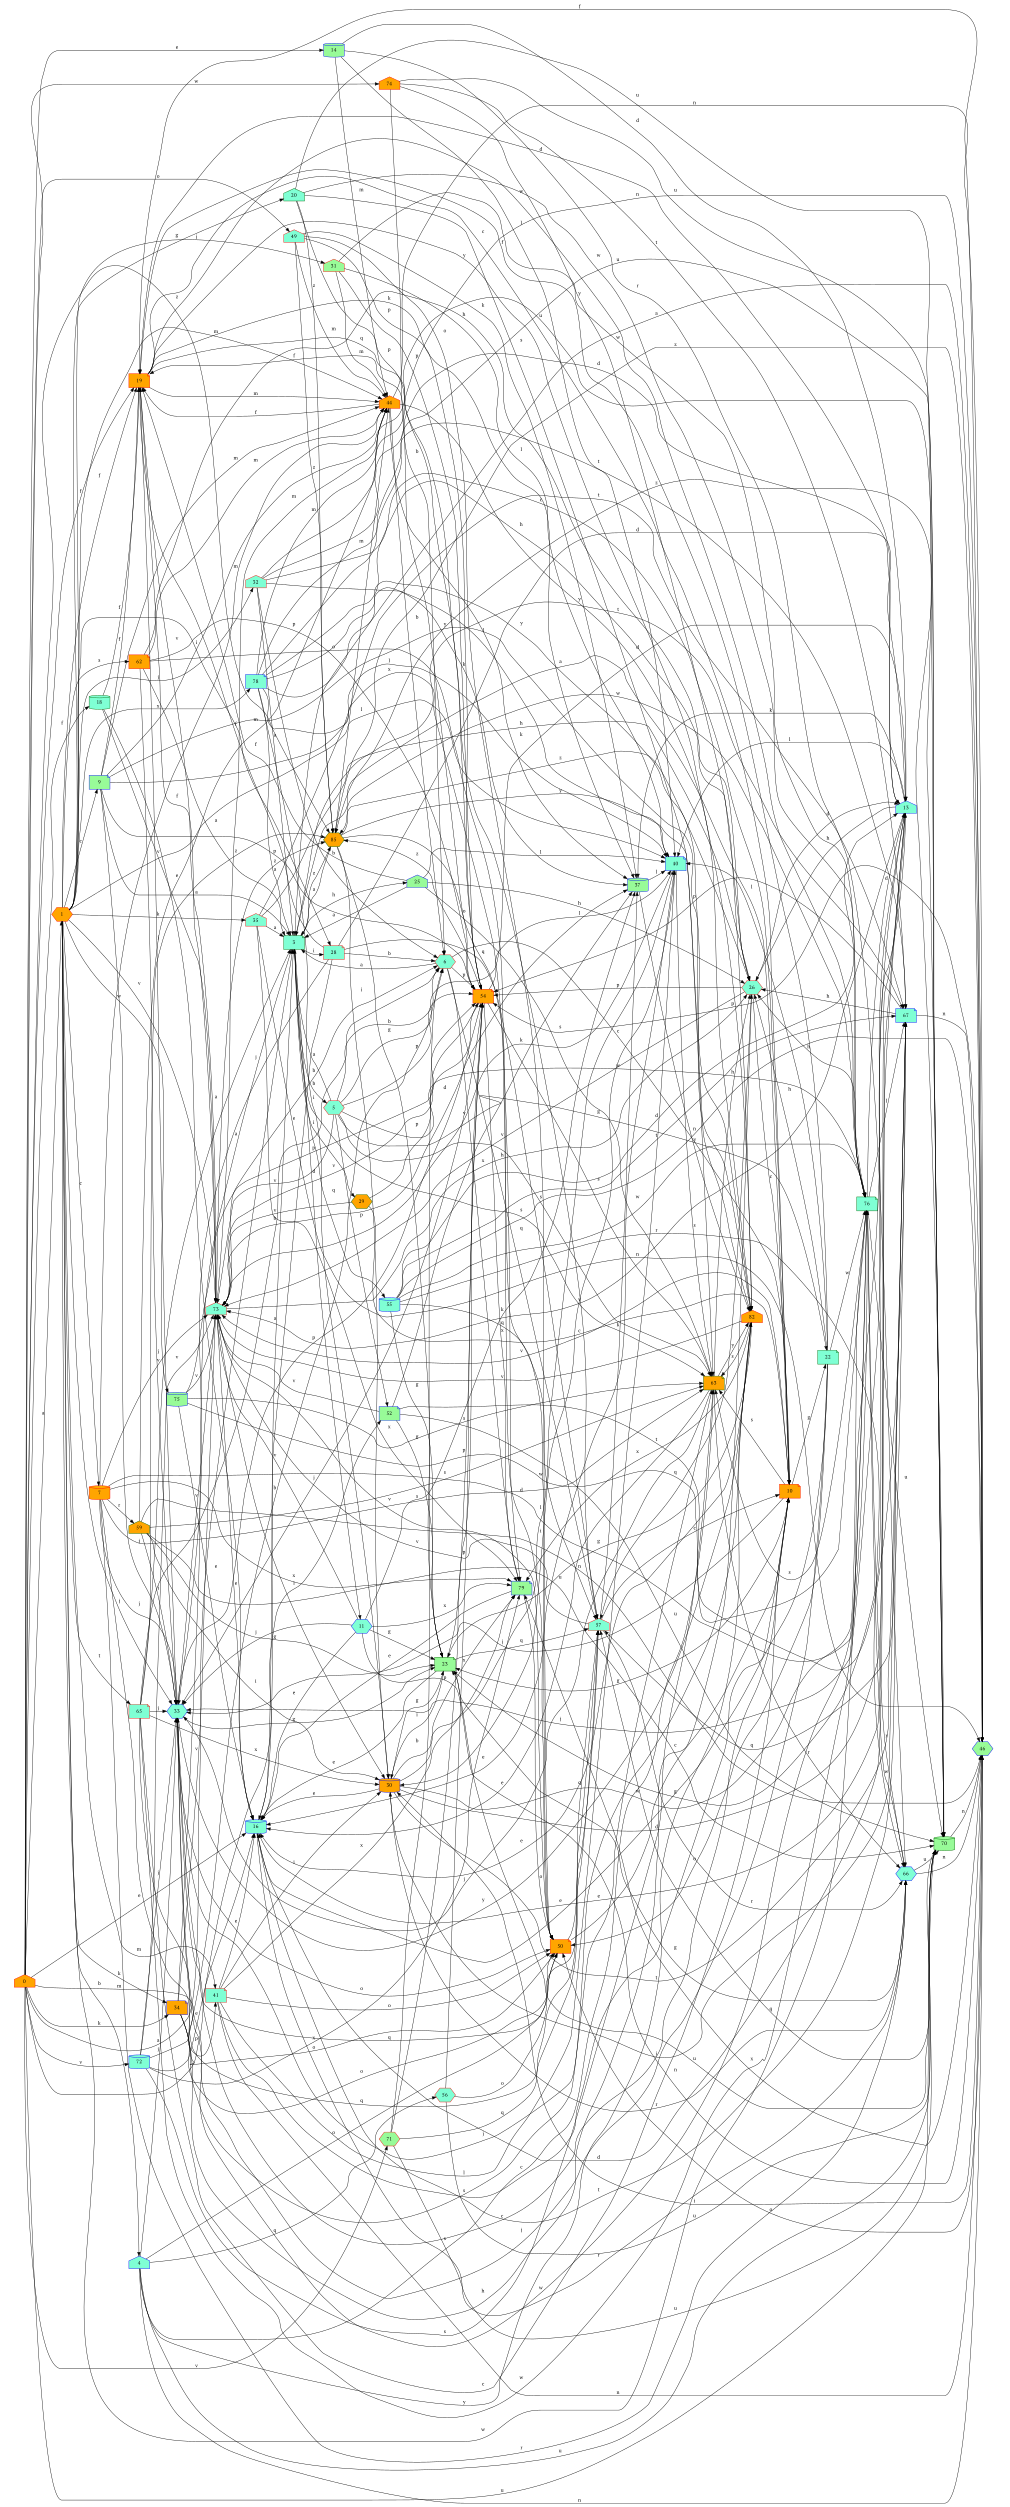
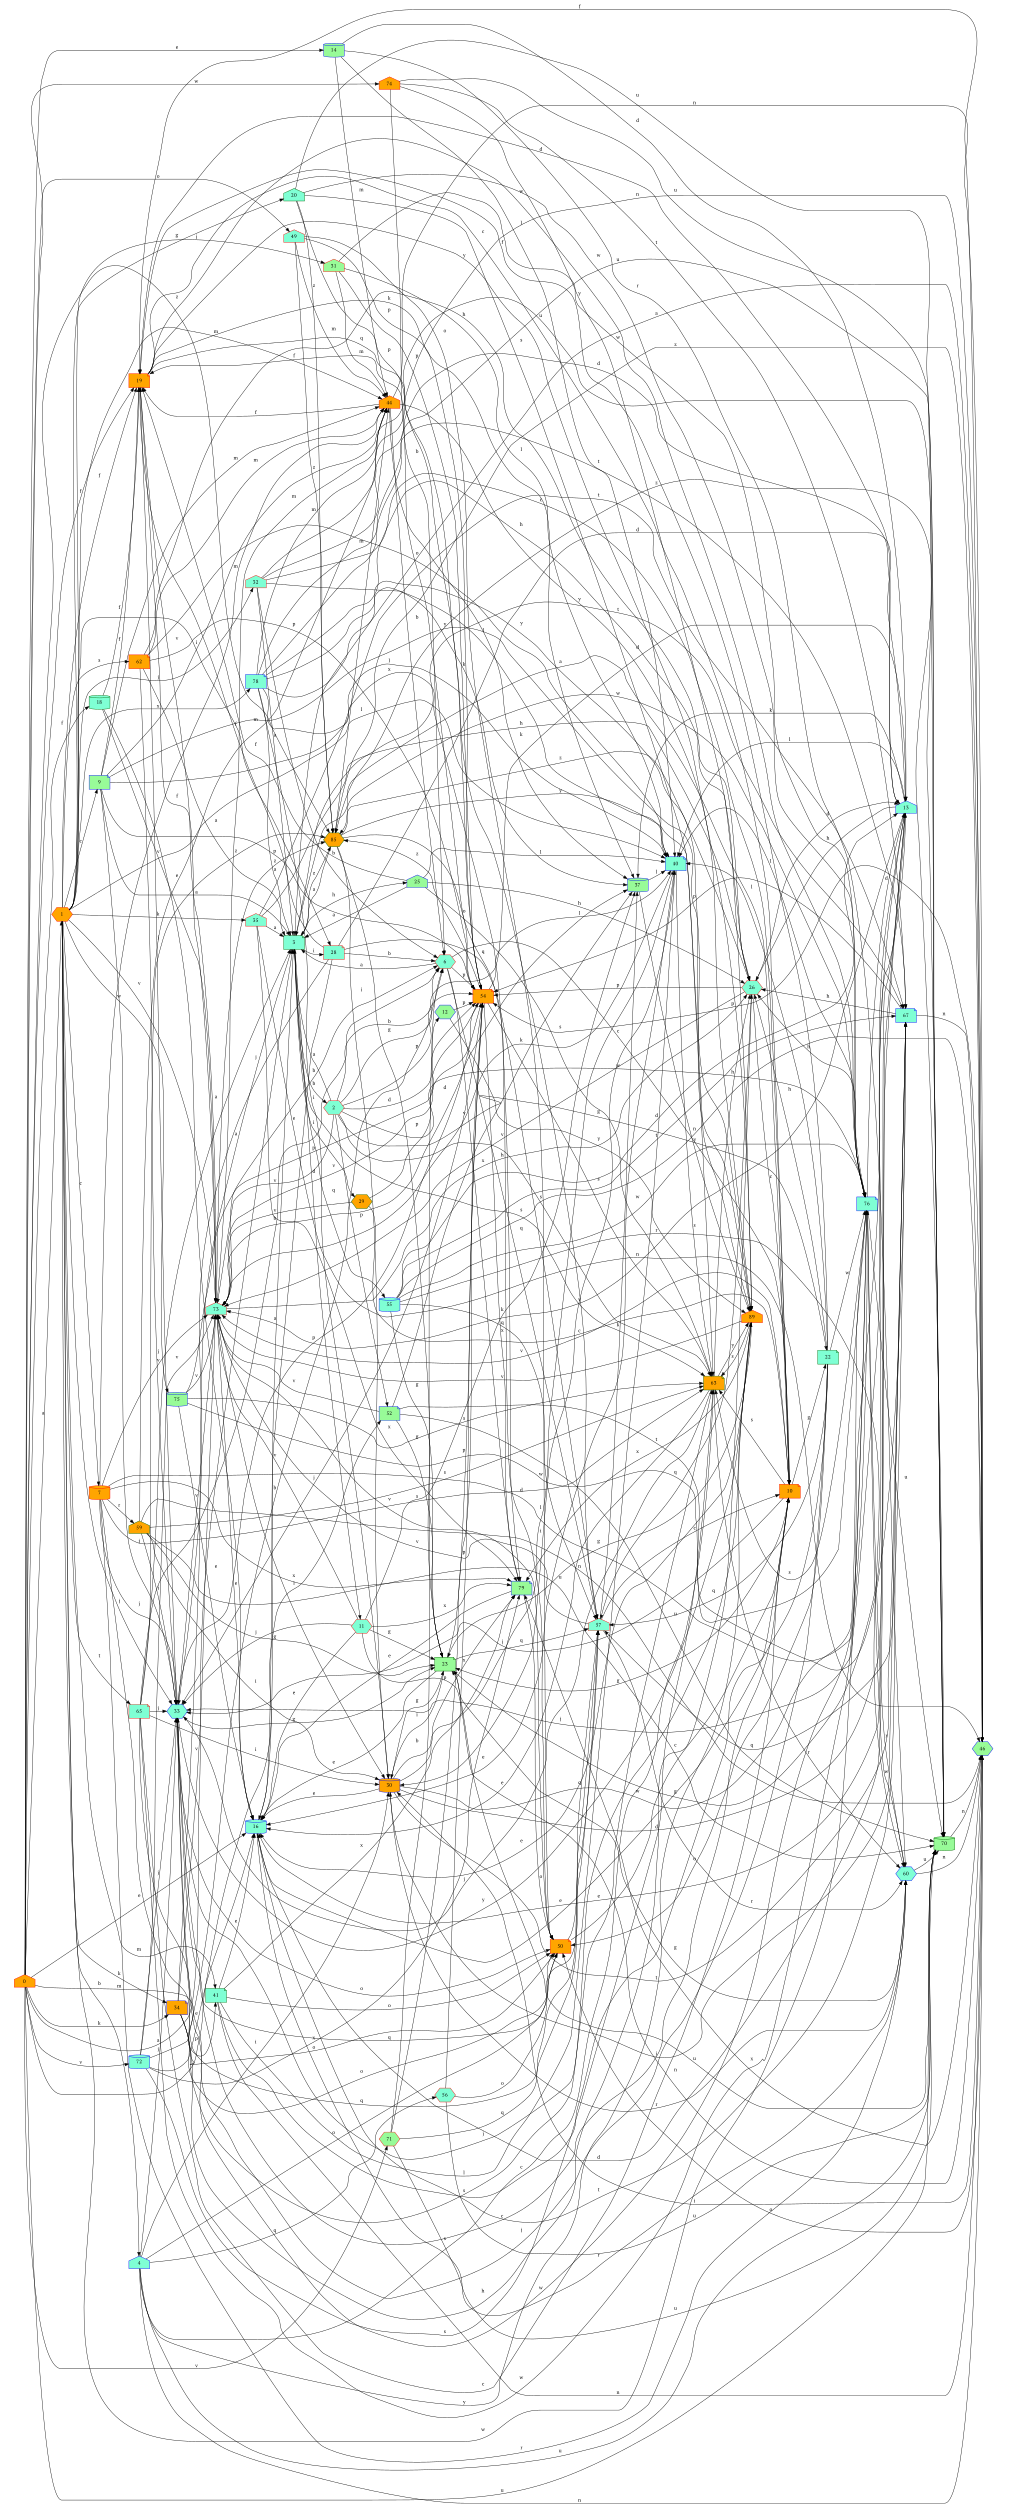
  strict digraph {
    fontname="PT Serif"
    rankdir=LR
    node [color=red fillcolor=aquamarine fontname="PT Serif" shape=note style=filled]
    edge [fontname="PT Serif"]
    0 [fillcolor=orange shape=house]
    1 [fillcolor=orange shape=hexagon]
    3 [color=darkgreen]
    14 [color=blue fillcolor=palegreen shape=cylinder]
    16 [color=blue shape=cylinder]
    18 [color=darkgreen shape=cylinder]
    19 [fillcolor=orange]
    34 [color=blue fillcolor=orange]
-   41
+   41 [color=darkgreen]
    49 [shape=house]
    n11 [color=blue fillcolor=palegreen label=52]
    70 [color=darkgreen fillcolor=palegreen shape=cylinder]
    71 [fillcolor=palegreen shape=hexagon]
    72 [color=blue shape=cylinder]
    74 [fillcolor=orange shape=house]
    85 [color=darkgreen fillcolor=orange shape=hexagon]
    4 [color=blue shape=house]
    7 [fillcolor=orange shape=cylinder]
    9 [color=blue fillcolor=palegreen]
    20 [color=darkgreen shape=house]
    28
    31 [fillcolor=palegreen shape=house]
    32 [shape=house]
    33 [color=blue shape=hexagon]
    35 [shape=house]
    40 [color=blue]
    44 [fillcolor=orange shape=house]
    62 [fillcolor=orange]
    65
    73 [shape=house]
    75 [color=blue fillcolor=palegreen shape=cylinder]
-   76 [color=darkgreen]
+   76 [color=blue]
    78 [color=blue]
-   5 [shape=hexagon]
-   11 [color=blue shape=hexagon]
+   5 [shape=hexagon label=2]
+   11 [shape=hexagon]
    25 [color=blue fillcolor=palegreen shape=house]
    29 [color=darkgreen fillcolor=orange shape=hexagon]
    55 [color=blue shape=cylinder]
    63 [color=darkgreen fillcolor=orange]
    67 [color=blue]
    13 [color=blue shape=house]
-   60 [color=blue shape=hexagon label=66]
-   82 [fillcolor=orange shape=house]
+   60 [color=blue shape=hexagon]
+   82 [fillcolor=orange shape=house label=89]
    10 [fillcolor=orange]
    57 [shape=house]
    37 [color=blue fillcolor=palegreen shape=cylinder]
    50 [fillcolor=orange]
    26 [shape=hexagon]
    46 [color=blue fillcolor=palegreen shape=hexagon]
    79 [color=blue fillcolor=palegreen]
    54 [fillcolor=orange]
    23 [color=darkgreen fillcolor=palegreen]
    6 [shape=hexagon]
    30 [color=blue fillcolor=orange shape=cylinder]
    56 [shape=hexagon]
    59 [color=darkgreen fillcolor=orange shape=house]
+   12 [color=blue fillcolor=palegreen shape=hexagon]
    22 [color=darkgreen]
    0 -> 1 [label=a]
    0 -> 3 [label=a]
    0 -> 14 [label=e]
    0 -> 16 [label=e]
    0 -> 18 [label=f]
    0 -> 19 [label=f]
    0 -> 34 [label=k]
    0 -> 41 [label=m]
    0 -> 49 [label=o]
    0 -> n11 [label=p]
    0 -> 70 [label=u]
    0 -> 71 [label=v]
    0 -> 72 [label=v]
    0 -> 74 [label=w]
    0 -> 85 [label=z]
    1 -> 19 [label=f]
    1 -> 34 [label=k]
    1 -> 41 [label=m]
    1 -> 4 [label=b]
    1 -> 7 [label=c]
    1 -> 9 [label=c]
    1 -> 20 [label=g]
    1 -> 28 [label=i]
    1 -> 31 [label=j]
    1 -> 32 [label=j]
    1 -> 33 [label=j]
    1 -> 35 [label=k]
    1 -> 40 [label=l]
    1 -> 44 [label=m]
    1 -> 62 [label=s]
    1 -> 65 [label=t]
    1 -> 73 [label=v]
    1 -> 75 [label=w]
    1 -> 76 [label=w]
    1 -> 78 [label=x]
    3 -> 85 [label=z]
    3 -> 28 [label=i]
    3 -> 5 [label=b]
    3 -> 11 [label=d]
    3 -> 25 [label=h]
    3 -> 29 [label=i]
    3 -> 55 [label=q]
    3 -> 63 [label=s]
    3 -> 67 [label=t]
    14 -> 40 [label=l]
    14 -> 44 [label=m]
    14 -> 13 [label=d]
    14 -> 60 [label=r]
    16 -> 3 [label=a]
    16 -> 67 [label=t]
    16 -> 13 [label=d]
    16 -> 60 [label=r]
    18 -> 16 [label=e]
    18 -> 19 [label=f]
    18 -> 73 [label=v]
    19 -> 33 [label=j]
-   19 -> 44 [label=m]
    19 -> 73 [label=v]
    19 -> 76 [label=w]
    19 -> 13 [label=d]
    19 -> 82 [label=y]
    19 -> 10 [label=c]
    19 -> 57 [label=q]
    19 -> 37 [label=k]
    34 -> 3 [label=a]
    34 -> 73 [label=v]
    34 -> 63 [label=s]
    34 -> 50 [label=o]
    34 -> 26 [label=h]
    41 -> 16 [label=e]
    41 -> 40 [label=l]
    41 -> 10 [label=c]
    41 -> 50 [label=o]
    41 -> 46 [label=n]
    41 -> 79 [label=x]
    49 -> 85 [label=z]
    49 -> 44 [label=m]
-   49 -> 37 [label=k]
    49 -> 50 [label=o]
    49 -> 54 [label=p]
    n11 -> 70 [label=u]
    n11 -> 73 [label=v]
    n11 -> 67 [label=t]
    n11 -> 37 [label=k]
    n11 -> 23 [label=g]
    70 -> 85 [label=z]
-   70 -> 57 [label=q]
+   22 -> 57 [label=q]
    70 -> 46 [label=n]
    71 -> 70 [label=u]
    71 -> 57 [label=q]
    71 -> 54 [label=p]
    71 -> 6 [label=b]
    72 -> 16 [label=e]
    72 -> 33 [label=j]
    72 -> 73 [label=v]
    72 -> 63 [label=s]
    72 -> 79 [label=x]
    72 -> 6 [label=b]
    74 -> 70 [label=u]
    74 -> 67 [label=t]
    74 -> 82 [label=y]
    74 -> 6 [label=b]
    85 -> 3 [label=a]
    85 -> 44 [label=m]
    85 -> 76 [label=w]
    85 -> 82 [label=y]
    85 -> 50 [label=o]
    85 -> 23 [label=g]
    85 -> 30 [label=i]
    4 -> 70 [label=u]
    4 -> 33 [label=j]
    4 -> 63 [label=s]
    4 -> 82 [label=y]
    4 -> 50 [label=o]
    4 -> 46 [label=n]
-   41 -> 30 [label=i]
+   4 -> 30 [label=i]
    4 -> 56 [label=q]
    7 -> 33 [label=j]
    7 -> 44 [label=m]
    7 -> 73 [label=v]
    7 -> 63 [label=s]
    7 -> 13 [label=d]
    7 -> 60 [label=r]
    7 -> 50 [label=o]
    7 -> 79 [label=x]
    7 -> 59 [label=r]
    9 -> 3 [label=a]
    9 -> 19 [label=f]
    9 -> 70 [label=u]
    9 -> 33 [label=j]
    9 -> 40 [label=l]
    9 -> 44 [label=m]
    9 -> 82 [label=y]
    9 -> 54 [label=p]
    20 -> 70 [label=u]
    20 -> 85 [label=z]
    20 -> 76 [label=w]
    20 -> 63 [label=s]
    20 -> 54 [label=p]
    28 -> 16 [label=e]
    28 -> 19 [label=f]
    28 -> 33 [label=j]
    28 -> 13 [label=d]
    28 -> 57 [label=q]
    28 -> 6 [label=b]
    31 -> 40 [label=l]
    31 -> 44 [label=m]
    31 -> 76 [label=w]
    31 -> 54 [label=p]
    32 -> 3 [label=a]
    32 -> 13 [label=d]
    32 -> 10 [label=c]
    32 -> 37 [label=k]
    32 -> 46 [label=n]
    32 -> 6 [label=b]
    33 -> 73 [label=v]
    33 -> 76 [label=w]
    33 -> 82 [label=y]
    33 -> 10 [label=c]
    33 -> 57 [label=q]
    33 -> 50 [label=o]
    33 -> 54 [label=p]
    33 -> 23 [label=g]
    35 -> 3 [label=a]
    35 -> 67 [label=t]
    35 -> 26 [label=h]
    35 -> 46 [label=n]
    35 -> 79 [label=x]
    40 -> 16 [label=e]
    40 -> 73 [label=v]
    40 -> 63 [label=s]
    40 -> 30 [label=i]
    44 -> 19 [label=f]
    44 -> 82 [label=y]
    44 -> 37 [label=k]
    44 -> 46 [label=n]
    44 -> 6 [label=b]
    62 -> 3 [label=a]
    62 -> 33 [label=j]
    62 -> 44 [label=m]
-   62 -> 50 [label=o]
+   62 -> 40 [label=o]
    62 -> 26 [label=h]
    62 -> 54 [label=p]
    65 -> 3 [label=a]
    65 -> 85 [label=z]
    65 -> 33 [label=j]
    65 -> 76 [label=w]
    65 -> 10 [label=c]
    65 -> 57 [label=q]
    65 -> 6 [label=b]
-   65 -> 30 [label=x]
+   65 -> 30 [label=i]
    73 -> 16 [label=e]
    73 -> 19 [label=f]
    73 -> 85 [label=z]
    73 -> 44 [label=m]
    73 -> 37 [label=d]
    73 -> 26 [label=h]
    73 -> 6 [label=b]
    73 -> 30 [label=i]
    75 -> 16 [label=e]
    75 -> 73 [label=v]
    75 -> 76 [label=w]
    75 -> 63 [label=s]
    75 -> 54 [label=p]
    76 -> 70 [label=u]
-   76 -> 67 [label=l]
+   76 -> 40 [label=l]
    76 -> 63 [label=s]
    76 -> 13 [label=d]
    76 -> 60 [label=r]
    76 -> 26 [label=h]
    78 -> 3 [label=a]
    78 -> 70 [label=u]
    78 -> 40 [label=l]
    78 -> 44 [label=m]
    78 -> 67 [label=t]
    78 -> 82 [label=y]
    78 -> 26 [label=h]
    78 -> 79 [label=x]
    78 -> 30 [label=i]
    5 -> 3 [label=a]
    5 -> n11 [label=p]
    5 -> 73 [label=v]
    5 -> 76 [label=w]
    5 -> 63 [label=s]
    5 -> 13 [label=d]
    5 -> 54 [label=p]
    5 -> 6 [label=b]
+   5 -> 12 [label=d]
    5 -> 22 [label=g]
    11 -> 16 [label=e]
    11 -> 33 [label=j]
    11 -> 73 [label=v]
    11 -> 37 [label=k]
    11 -> 46 [label=n]
    11 -> 79 [label=x]
    11 -> 23 [label=g]
    25 -> 3 [label=a]
    25 -> 19 [label=f]
    25 -> 40 [label=l]
    25 -> 63 [label=s]
    25 -> 26 [label=h]
    29 -> 73 [label=v]
    29 -> 10 [label=c]
    29 -> 54 [label=p]
    55 -> 76 [label=w]
    55 -> 67 [label=t]
    55 -> 13 [label=d]
    55 -> 60 [label=r]
    55 -> 57 [label=q]
    55 -> 46 [label=n]
    55 -> 23 [label=g]
    63 -> 16 [label=e]
    63 -> 33 [label=j]
    63 -> 60 [label=r]
    63 -> 82 [label=y]
    63 -> 26 [label=h]
    67 -> 57 [label=q]
    67 -> 26 [label=h]
    67 -> 46 [label=n]
    67 -> 54 [label=p]
    67 -> 30 [label=i]
    13 -> 16 [label=e]
    13 -> 33 [label=j]
    13 -> 40 [label=l]
    13 -> 73 [label=v]
    13 -> 37 [label=k]
    13 -> 26 [label=h]
    13 -> 23 [label=g]
    60 -> 70 [label=u]
    60 -> 76 [label=w]
    60 -> 46 [label=n]
    60 -> 23 [label=g]
    82 -> 16 [label=e]
    82 -> 33 [label=j]
    82 -> 73 [label=v]
    82 -> 63 [label=s]
    82 -> 79 [label=x]
    82 -> 23 [label=g]
    10 -> 3 [label=a]
    10 -> 33 [label=j]
    10 -> 73 [label=v]
    10 -> 63 [label=s]
    10 -> 23 [label=g]
    10 -> 22 [label=g]
    57 -> 73 [label=v]
    57 -> 60 [label=r]
    57 -> 10 [label=c]
    57 -> 37 [label=k]
    37 -> 40 [label=l]
    37 -> 82 [label=y]
    50 -> 73 [label=v]
    50 -> 10 [label=c]
    50 -> 57 [label=q]
    26 -> 85 [label=z]
    26 -> 73 [label=v]
    26 -> 13 [label=d]
    26 -> 10 [label=c]
    26 -> 57 [label=q]
    26 -> 54 [label=p]
    46 -> 3 [label=a]
    46 -> 19 [label=f]
    46 -> 85 [label=z]
    46 -> 50 [label=o]
    46 -> 79 [label=x]
    46 -> 54 [label=p]
    46 -> 30 [label=i]
    79 -> 16 [label=e]
    79 -> 50 [label=o]
    54 -> 19 [label=f]
    54 -> 85 [label=z]
    54 -> 33 [label=j]
    54 -> 40 [label=l]
    54 -> 73 [label=v]
    54 -> 63 [label=s]
    54 -> 79 [label=x]
    23 -> 16 [label=e]
    23 -> 70 [label=u]
    23 -> 57 [label=q]
    23 -> 54 [label=p]
    23 -> 30 [label=i]
    6 -> 3 [label=a]
    6 -> 10 [label=c]
    6 -> 57 [label=q]
    6 -> 79 [label=x]
    6 -> 54 [label=p]
    30 -> 16 [label=e]
    30 -> 40 [label=l]
    30 -> 76 [label=w]
    30 -> 67 [label=t]
    30 -> 13 [label=d]
    30 -> 60 [label=r]
    30 -> 79 [label=x]
    30 -> 23 [label=g]
    56 -> 70 [label=u]
    56 -> 50 [label=o]
    56 -> 54 [label=p]
    59 -> 70 [label=u]
    59 -> 33 [label=j]
    59 -> 44 [label=m]
    59 -> 63 [label=s]
    59 -> 46 [label=n]
    59 -> 23 [label=g]
    59 -> 30 [label=i]
+   12 -> 82 [label=y]
+   12 -> 54 [label=p]
    22 -> 16 [label=e]
    22 -> 19 [label=f]
    22 -> 33 [label=j]
    22 -> 40 [label=l]
    22 -> 76 [label=w]
    22 -> 50 [label=o]
    22 -> 26 [label=h]
  }
